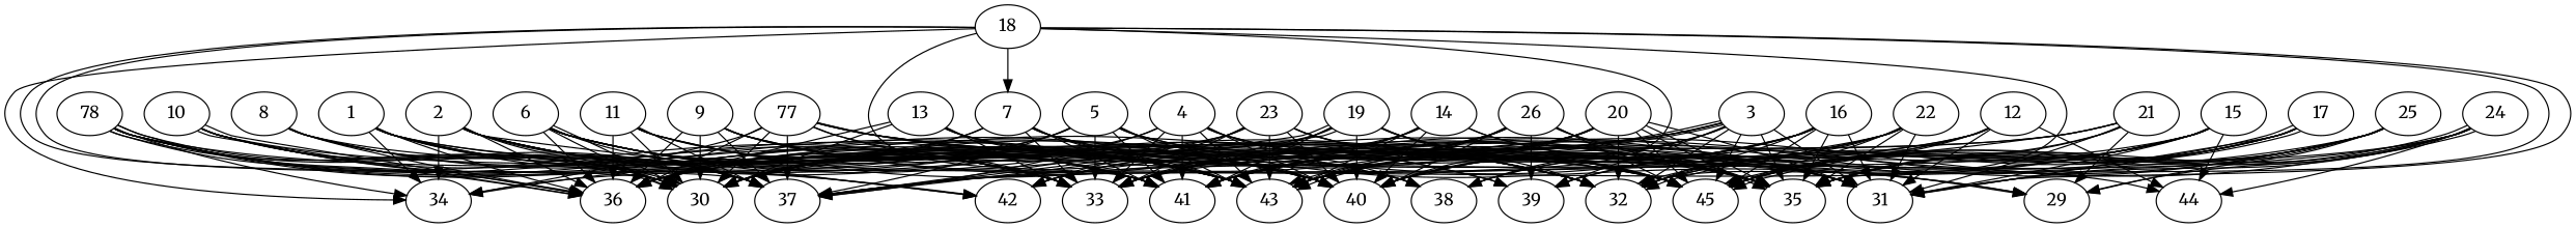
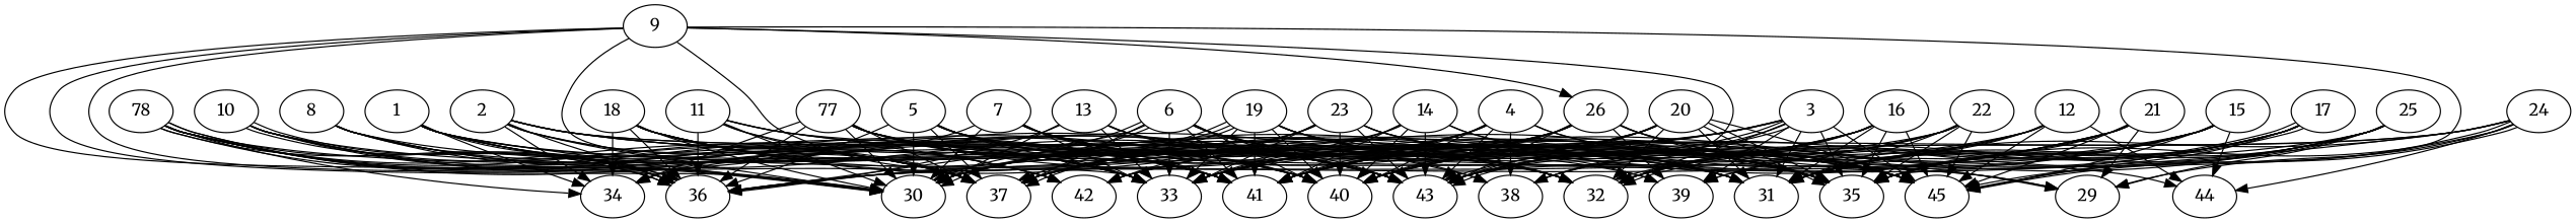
  digraph {
    fontname=Merriweather
    node [alpha=0.17 fontname=Merriweather]
    edge [fontname=Merriweather]
    1 [alpha=0.06 expect_size=14111744]
    30 [alpha=0.13 expect_size=20914176]
    31 [expect_size=47004672]
    34 [expect_size=44839936]
    36 [expect_size=13056000]
    37 [alpha=0.05 expect_size=13982720]
    41 [alpha=0.01 expect_size=27189248]
    42 [alpha=0.15 expect_size=20538368]
    43 [alpha=0.07 expect_size=26082304]
    45 [alpha=0.07 expect_size=41648128]
    2 [alpha=0.02 expect_size=42598400]
    32 [alpha=0.02 expect_size=33244160]
    38 [expect_size=20628480]
    39 [expect_size=34012160]
    3 [alpha=0.16 expect_size=51847168]
    33 [alpha=0.10 expect_size=16987136]
    35 [alpha=0.04 expect_size=19500032]
    40 [alpha=0.02 expect_size=43606016]
    4 [alpha=0.02 expect_size=49500160]
    5 [alpha=0.05 expect_size=30142464]
    29 [alpha=0.04 expect_size=40472576]
    6 [alpha=0.08 expect_size=40905728]
    7 [alpha=0.11 expect_size=50776064]
    8 [alpha=0.03 expect_size=6260736]
    9 [alpha=0.18 expect_size=41902080]
    10 [alpha=0.06 expect_size=30206976]
    11 [alpha=0.04 expect_size=41019392]
    12 [alpha=0.01 expect_size=7669760]
    44 [alpha=0.13 expect_size=49880064]
    13 [alpha=0.16 expect_size=11301888]
    14 [alpha=0.14 expect_size=49332224]
    15 [expect_size=7591936]
    16 [alpha=0.12 expect_size=19424256]
    17 [alpha=0.13 expect_size=37770240]
    18 [alpha=0.06 expect_size=16776192]
    19 [alpha=0.12 expect_size=23583744]
    20 [alpha=0.11 expect_size=19367936]
    21 [alpha=0.14 expect_size=34400256]
    22 [alpha=0.13 expect_size=43884544]
    23 [alpha=0.12 expect_size=46731264]
    24 [alpha=0.09 expect_size=37567488]
    25 [expect_size=22549504]
    26 [alpha=0.00 expect_size=14931968]
    n44 [alpha=0.03 expect_size=43393024 label=77]
    n45 [alpha=0.06 expect_size=26108928 label=78]
    1 -> 30
    1 -> 31
    1 -> 34
    1 -> 36
    1 -> 37
    1 -> 41
    1 -> 42
    1 -> 43
    1 -> 45
    2 -> 30
    2 -> 34
    2 -> 36
    2 -> 37
    2 -> 41
    2 -> 42
    2 -> 43
    2 -> 32
    2 -> 38
    2 -> 39
    3 -> 30
    3 -> 31
    3 -> 41
    3 -> 43
    3 -> 43
    3 -> 45
    3 -> 32
    3 -> 38
    3 -> 39
    3 -> 33
    3 -> 35
    3 -> 40
    4 -> 30
    4 -> 37
    4 -> 41
    4 -> 43
    4 -> 45
    4 -> 38
    4 -> 33
    4 -> 35
    4 -> 40
    5 -> 30
    5 -> 31
    5 -> 36
    5 -> 37
    5 -> 41
    5 -> 43
    5 -> 33
    5 -> 40
    5 -> 29
    6 -> 30
    6 -> 30
    6 -> 36
    6 -> 37
    6 -> 41
    6 -> 43
    6 -> 32
    6 -> 38
    6 -> 39
    6 -> 33
+   6 -> 35
    6 -> 40
    7 -> 30
    7 -> 34
    7 -> 41
    7 -> 43
    7 -> 45
    7 -> 32
    7 -> 33
    7 -> 40
    8 -> 30
    8 -> 36
    8 -> 37
    8 -> 41
    8 -> 45
    8 -> 33
    9 -> 30
    9 -> 36
    9 -> 37
    9 -> 41
    9 -> 43
-   9 -> 45
+   9 -> 26
    9 -> 33
    9 -> 35
    10 -> 30
    10 -> 36
    10 -> 36
    10 -> 37
    10 -> 43
    10 -> 45
    10 -> 33
    10 -> 40
    11 -> 30
    11 -> 31
    11 -> 36
    11 -> 37
    11 -> 43
    11 -> 32
    11 -> 33
    12 -> 31
    12 -> 36
    12 -> 37
    12 -> 45
    12 -> 39
    12 -> 40
    12 -> 44
    13 -> 30
    13 -> 36
    13 -> 43
    13 -> 32
    13 -> 33
    13 -> 44
    14 -> 31
    14 -> 36
    14 -> 41
    14 -> 43
    14 -> 33
    14 -> 35
    14 -> 40
    15 -> 31
    15 -> 36
    15 -> 41
    15 -> 43
    15 -> 45
    15 -> 32
    15 -> 33
    15 -> 35
    15 -> 44
    16 -> 30
    16 -> 31
    16 -> 41
    16 -> 43
    16 -> 45
    16 -> 32
    16 -> 38
    16 -> 35
    16 -> 40
    17 -> 31
    17 -> 41
    17 -> 45
    17 -> 32
    17 -> 32
    17 -> 39
    17 -> 35
    17 -> 40
    18 -> 30
    18 -> 31
    18 -> 34
-   18 -> 7
+   18 -> 36
    18 -> 37
    18 -> 41
    18 -> 32
    18 -> 35
    18 -> 40
    19 -> 30
    19 -> 31
    19 -> 37
    19 -> 37
    19 -> 41
    19 -> 45
    19 -> 32
    19 -> 33
    19 -> 35
    19 -> 40
    20 -> 30
    20 -> 31
    20 -> 41
    20 -> 42
    20 -> 43
    20 -> 45
    20 -> 32
    20 -> 33
    20 -> 35
    20 -> 35
    20 -> 40
    21 -> 30
    21 -> 31
    21 -> 37
    21 -> 42
    21 -> 45
    21 -> 35
    21 -> 29
    22 -> 31
    22 -> 34
    22 -> 43
    22 -> 45
    22 -> 32
    22 -> 38
    22 -> 33
    22 -> 35
    23 -> 31
    23 -> 36
    23 -> 37
    23 -> 42
    23 -> 43
    23 -> 45
    23 -> 33
    23 -> 35
    23 -> 40
    24 -> 31
    24 -> 36
    24 -> 43
    24 -> 45
    24 -> 45
    24 -> 33
    24 -> 35
    24 -> 29
    24 -> 44
    25 -> 31
    25 -> 37
    25 -> 41
    25 -> 43
    25 -> 45
    25 -> 32
    25 -> 35
    25 -> 29
    26 -> 30
    26 -> 37
    26 -> 41
    26 -> 42
    26 -> 43
    26 -> 45
    26 -> 39
    26 -> 35
    26 -> 40
    26 -> 29
    n44 -> 30
    n44 -> 34
    n44 -> 36
    n44 -> 37
    n44 -> 41
    n44 -> 43
    n44 -> 32
    n44 -> 33
    n44 -> 35
    n44 -> 40
    n44 -> 29
    n45 -> 30
    n45 -> 30
    n45 -> 34
    n45 -> 36
    n45 -> 36
    n45 -> 37
    n45 -> 41
    n45 -> 42
    n45 -> 43
    n45 -> 33
    n45 -> 35
    n45 -> 40
  }
